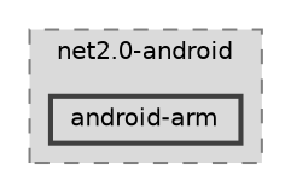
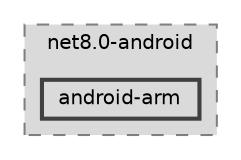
  digraph {
    compound=true
    n1 [color=grey25 fillcolor="#dadada" fontname=Helvetica fontsize=10 height=0.2 label="android-arm" shape=box style="filled,bold" width=0.4]
    subgraph cluster_1 {
      bgcolor="#dadada"
      fontname=Helvetica
      fontsize=10
-     label="net2.0-android"
+     label="net8.0-android"
      pencolor=grey50
      style="filled,dashed"
      n1
    }
  }
